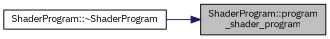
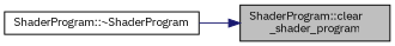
  digraph {
    rankdir=RL
    fontname="IBM Plex Sans"
    node [color=black fontname="IBM Plex Sans" fontsize=10 shape=record]
-   n1 [fillcolor=grey75 fontcolor=black height=0.2 label="ShaderProgram::program\l_shader_program" style=filled width=0.4]
+   n1 [fillcolor=grey75 fontcolor=black height=0.2 label="ShaderProgram::clear\l_shader_program" style=filled width=0.4]
    n2 [height=0.2 label="ShaderProgram::~ShaderProgram" width=0.4]
    n1 -> n2 [color=midnightblue dir=back fontname="IBM Plex Sans" fontsize=10 labelfontname=Helvetica labelfontsize=10 style=solid]
  }
